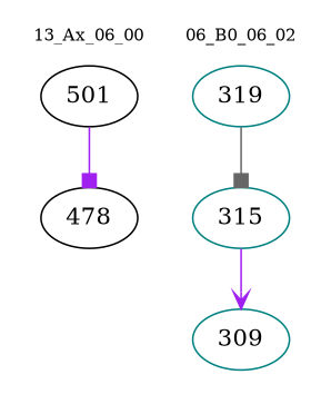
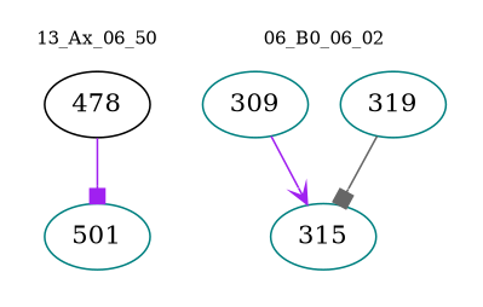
  digraph {
    node [color=teal]
    edge [arrowhead=box color=purple]
    n1 [color=black label=478]
-   n2 [color=black label=501]
+   n2 [label=501]
    n3 [label=319]
    n4 [label=315]
    n5 [label=309]
    subgraph cluster_1 {
      color=white
      fontsize=10
-     label="13_Ax_06_00"
+     label="13_Ax_06_50"
      n1
      n2
    }
    subgraph cluster_2 {
      color=white
      fontsize=10
      label="06_B0_06_02"
      n3
      n4
      n5
    }
-   n2 -> n1
+   n1 -> n2
    n3 -> n4 [color=gray40]
-   n4 -> n5 [arrowhead=vee]
+   n5 -> n4 [arrowhead=vee]
  }
